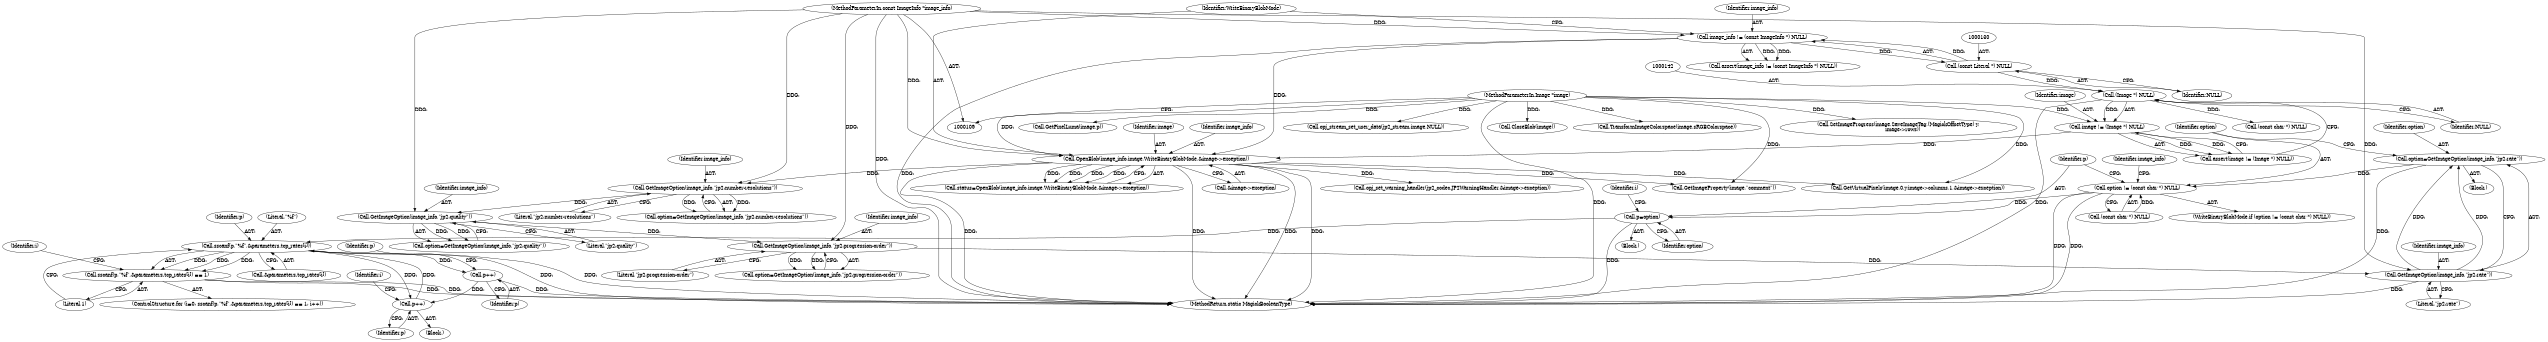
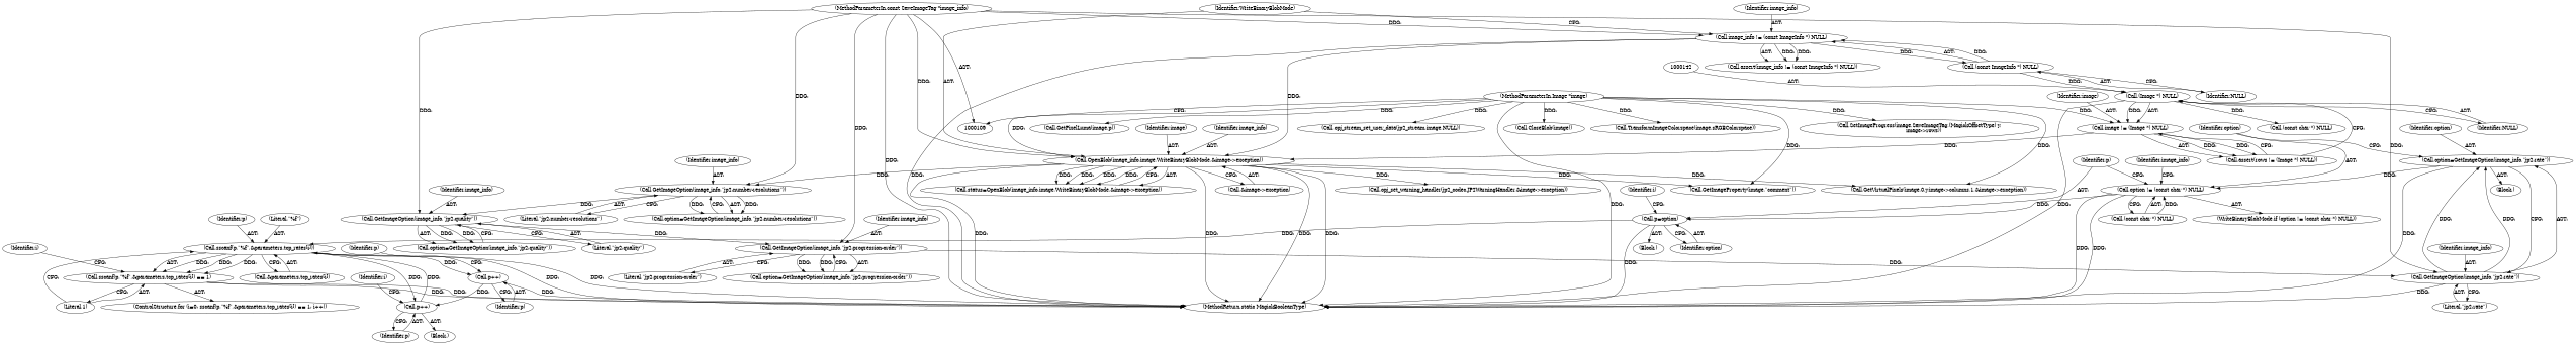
  digraph {
    n1 [label="(Call,option=GetImageOption(image_info,\"jp2:rate\"))"]
    n2 [label="(Call,GetImageOption(image_info,\"jp2:rate\"))"]
    n3 [label="(Call,option != (const char *) NULL)"]
    n4 [label="(Block,)"]
    n5 [label="(MethodReturn,static MagickBooleanType)"]
    n6 [label="(Literal,\"jp2:rate\")"]
    n7 [label="(Call,p=option)"]
    n8 [label="(WriteBinaryBlobMode,if (option != (const char *) NULL))"]
    n9 [label="(Call,(const char *) NULL)"]
    n10 [label="(Call,GetImageOption(image_info,\"jp2:progression-order\"))"]
    n11 [label="(Literal,\"jp2:progression-order\")"]
    n12 [label="(Call,option=GetImageOption(image_info,\"jp2:progression-order\"))"]
    n13 [label="(Call,GetImageOption(image_info,\"jp2:quality\"))"]
    n14 [label="(Literal,\"jp2:quality\")"]
    n15 [label="(Call,option=GetImageOption(image_info,\"jp2:quality\"))"]
    n16 [label="(Call,GetImageOption(image_info,\"jp2:number-resolutions\"))"]
    n17 [label="(Call,option=GetImageOption(image_info,\"jp2:number-resolutions\"))"]
    n18 [label="(Literal,\"jp2:number-resolutions\")"]
    n19 [label="(Call,OpenBlob(image_info,image,WriteBinaryBlobMode,&image->exception))"]
    n20 [label="(Call,&image->exception)"]
    n21 [label="(Call,GetImageProperty(image,\"comment\"))"]
    n22 [label="(Call,opj_set_warning_handler(jp2_codec,JP2WarningHandler,&image->exception))"]
    n23 [label="(Call,status=OpenBlob(image_info,image,WriteBinaryBlobMode,&image->exception))"]
    n24 [label="(Call,GetVirtualPixels(image,0,y,image->columns,1,&image->exception))"]
    n25 [label="(Call,image_info != (const ImageInfo *) NULL)"]
-   n26 [label="(Call,(const Literal *) NULL)"]
+   n26 [label="(Call,(const ImageInfo *) NULL)"]
    n27 [label="(Call,assert(image_info != (const ImageInfo *) NULL))"]
    n28 [label="(Call,(Image *) NULL)"]
    n29 [label="(Identifier,NULL)"]
-   n30 [label="(MethodParameterIn,const ImageInfo *image_info)"]
+   n30 [label="(MethodParameterIn,const SaveImageTag *image_info)"]
    1000109
    n32 [label="(Call,image != (Image *) NULL)"]
    n33 [label="(Call,(const char *) NULL)"]
    n34 [label="(Identifier,NULL)"]
-   n35 [label="(Call,assert(image != (Image *) NULL))"]
+   n35 [label="(Call,assert(rows != (Image *) NULL))"]
    n36 [label="(MethodParameterIn,Image *image)"]
    n37 [label="(Call,opj_stream_set_user_data(jp2_stream,image,NULL))"]
    n38 [label="(Call,CloseBlob(image))"]
    n39 [label="(Call,TransformImageColorspace(image,sRGBColorspace))"]
    n40 [label="(Call,SetImageProgress(image,SaveImageTag,(MagickOffsetType) y,\n      image->rows))"]
    n41 [label="(Call,GetPixelLuma(image,p))"]
    n42 [label="(Call,sscanf(p,\"%f\",&parameters.tcp_rates[i]))"]
    n43 [label="(Identifier,option)"]
    n44 [label="(Block,)"]
    n45 [label="(Call,sscanf(p,\"%f\",&parameters.tcp_rates[i]) == 1)"]
    n46 [label="(Call,p++)"]
    n47 [label="(Call,p++)"]
    n48 [label="(Call,&parameters.tcp_rates[i])"]
    n49 [label="(Literal,1)"]
    n50 [label="(ControlStructure,for (i=0; sscanf(p,\"%f\",&parameters.tcp_rates[i]) == 1; i++))"]
    n51 [label="(Identifier,p)"]
    n52 [label="(Identifier,p)"]
    n53 [label="(Block,)"]
    n54 [label="(Identifier,option)"]
    n55 [label="(Identifier,image_info)"]
    n56 [label="(Identifier,option)"]
    n57 [label="(Identifier,p)"]
    n58 [label="(Identifier,image)"]
    n59 [label="(Identifier,image_info)"]
    n60 [label="(Identifier,image)"]
    n61 [label="(Identifier,p)"]
    n62 [label="(Identifier,p)"]
    n63 [label="(Identifier,image_info)"]
    n64 [label="(Identifier,image_info)"]
    n65 [label="(Identifier,i)"]
    n66 [label="(Identifier,WriteBinaryBlobMode)"]
    n67 [label="(Identifier,i)"]
    n68 [label="(Identifier,image_info)"]
    n69 [label="(Literal,\"%f\")"]
    n70 [label="(Identifier,i)"]
    n71 [label="(Identifier,image_info)"]
    n72 [label="(Identifier,image_info)"]
-   1000130
    1000142
    n1 -> n2 [label="CFG: "]
    n1 -> n3 [label="DDG: "]
    n1 -> n4 [label="AST: "]
    n1 -> n5 [label="DDG: "]
    n2 -> n1 [label="AST: "]
    n2 -> n1 [label="DDG: "]
    n2 -> n1 [label="DDG: "]
    n2 -> n5 [label="DDG: "]
    n2 -> n6 [label="CFG: "]
    n3 -> n5 [label="DDG: "]
    n3 -> n5 [label="DDG: "]
    n3 -> n7 [label="DDG: "]
    n3 -> n8 [label="AST: "]
    n3 -> n9 [label="CFG: "]
    n6 -> n2 [label="AST: "]
    n7 -> n5 [label="DDG: "]
    n7 -> n42 [label="DDG: "]
    n7 -> n43 [label="CFG: "]
    n7 -> n44 [label="AST: "]
    n9 -> n3 [label="AST: "]
    n9 -> n3 [label="DDG: "]
    n10 -> n2 [label="DDG: "]
    n10 -> n11 [label="CFG: "]
    n10 -> n12 [label="AST: "]
    n10 -> n12 [label="DDG: "]
    n10 -> n12 [label="DDG: "]
    n11 -> n10 [label="AST: "]
    n12 -> n10 [label="CFG: "]
    n13 -> n10 [label="DDG: "]
    n13 -> n14 [label="CFG: "]
    n13 -> n15 [label="AST: "]
    n13 -> n15 [label="DDG: "]
    n13 -> n15 [label="DDG: "]
    n14 -> n13 [label="AST: "]
    n15 -> n13 [label="CFG: "]
    n16 -> n13 [label="DDG: "]
    n16 -> n17 [label="AST: "]
    n16 -> n17 [label="DDG: "]
    n16 -> n17 [label="DDG: "]
    n16 -> n18 [label="CFG: "]
    n17 -> n16 [label="CFG: "]
    n18 -> n16 [label="AST: "]
    n19 -> n5 [label="DDG: "]
    n19 -> n5 [label="DDG: "]
    n19 -> n5 [label="DDG: "]
    n19 -> n5 [label="DDG: "]
    n19 -> n16 [label="DDG: "]
    n19 -> n20 [label="CFG: "]
    n19 -> n21 [label="DDG: "]
    n19 -> n22 [label="DDG: "]
    n19 -> n23 [label="AST: "]
    n19 -> n23 [label="DDG: "]
    n19 -> n23 [label="DDG: "]
    n19 -> n23 [label="DDG: "]
    n19 -> n23 [label="DDG: "]
    n19 -> n24 [label="DDG: "]
    n20 -> n19 [label="AST: "]
    n23 -> n19 [label="CFG: "]
    n25 -> n5 [label="DDG: "]
    n25 -> n19 [label="DDG: "]
    n25 -> n26 [label="DDG: "]
    n25 -> n27 [label="AST: "]
    n25 -> n27 [label="DDG: "]
    n25 -> n27 [label="DDG: "]
    n26 -> n25 [label="AST: "]
    n26 -> n25 [label="DDG: "]
    n26 -> n28 [label="DDG: "]
    n26 -> n29 [label="CFG: "]
    n28 -> n5 [label="DDG: "]
    n28 -> n32 [label="AST: "]
    n28 -> n32 [label="DDG: "]
    n28 -> n33 [label="DDG: "]
    n28 -> n34 [label="CFG: "]
    n29 -> n26 [label="AST: "]
    n30 -> n2 [label="DDG: "]
    n30 -> n5 [label="DDG: "]
    n30 -> n10 [label="DDG: "]
    n30 -> n13 [label="DDG: "]
    n30 -> n16 [label="DDG: "]
    n30 -> n19 [label="DDG: "]
    n30 -> n25 [label="DDG: "]
    n30 -> 1000109 [label="AST: "]
    n32 -> n19 [label="DDG: "]
    n32 -> n35 [label="AST: "]
    n32 -> n35 [label="DDG: "]
    n32 -> n35 [label="DDG: "]
    n34 -> n28 [label="AST: "]
    n35 -> n28 [label="CFG: "]
    n35 -> n32 [label="CFG: "]
    n36 -> n5 [label="DDG: "]
    n36 -> n19 [label="DDG: "]
    n36 -> n21 [label="DDG: "]
    n36 -> n24 [label="DDG: "]
    n36 -> 1000109 [label="CFG: "]
    n36 -> n32 [label="DDG: "]
    n36 -> n37 [label="DDG: "]
    n36 -> n38 [label="DDG: "]
    n36 -> n39 [label="DDG: "]
    n36 -> n40 [label="DDG: "]
    n36 -> n41 [label="DDG: "]
    n42 -> n5 [label="DDG: "]
    n42 -> n5 [label="DDG: "]
    n42 -> n45 [label="AST: "]
    n42 -> n45 [label="DDG: "]
    n42 -> n45 [label="DDG: "]
    n42 -> n45 [label="DDG: "]
    n42 -> n46 [label="DDG: "]
    n42 -> n47 [label="DDG: "]
    n42 -> n48 [label="CFG: "]
    n43 -> n7 [label="AST: "]
    n45 -> n5 [label="DDG: "]
    n45 -> n5 [label="DDG: "]
    n45 -> n49 [label="CFG: "]
    n45 -> n50 [label="AST: "]
    n46 -> n5 [label="DDG: "]
    n46 -> n47 [label="DDG: "]
    n46 -> n51 [label="CFG: "]
    n47 -> n42 [label="DDG: "]
    n47 -> n52 [label="CFG: "]
    n47 -> n53 [label="AST: "]
    n48 -> n42 [label="AST: "]
    n49 -> n42 [label="CFG: "]
    n49 -> n45 [label="AST: "]
    n51 -> n46 [label="AST: "]
    n52 -> n47 [label="AST: "]
    n54 -> n1 [label="AST: "]
    n55 -> n10 [label="AST: "]
    n56 -> n1 [label="CFG: "]
    n56 -> n3 [label="AST: "]
    n57 -> n3 [label="CFG: "]
    n57 -> n7 [label="AST: "]
    n58 -> n19 [label="AST: "]
    n59 -> n13 [label="AST: "]
    n60 -> n32 [label="AST: "]
    n61 -> n42 [label="AST: "]
    n62 -> n46 [label="CFG: "]
    n63 -> n16 [label="AST: "]
    n64 -> n3 [label="CFG: "]
    n65 -> n45 [label="CFG: "]
    n66 -> n19 [label="AST: "]
    n66 -> n25 [label="CFG: "]
    n67 -> n47 [label="CFG: "]
    n68 -> n19 [label="AST: "]
    n69 -> n42 [label="AST: "]
    n70 -> n7 [label="CFG: "]
    n71 -> n2 [label="AST: "]
    n72 -> n25 [label="AST: "]
-   1000130 -> n26 [label="AST: "]
    1000142 -> n28 [label="AST: "]
  }
